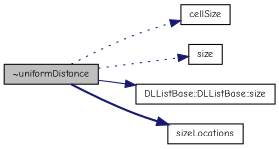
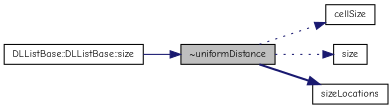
  digraph {
    fontname="Comic Neue"
    rankdir=LR
    node [color=black fontname="Comic Neue" fontsize=10 shape=record]
    edge [color=midnightblue fontname="Comic Neue" fontsize=10 labelfontname=FreeSans labelfontsize=10 style=dotted]
    n1 [fillcolor=grey75 fontcolor=black height=0.2 label="~uniformDistance" style=filled width=0.4]
    n2 [height=0.2 label=cellSize width=0.4]
    n3 [height=0.2 label=size width=0.4]
    n4 [height=0.2 label="DLListBase::DLListBase::size" width=0.4]
    n5 [height=0.2 label=sizeLocations width=0.4]
    n1 -> n2
    n1 -> n3
-   n1 -> n4 [style=solid]
+   n4 -> n1 [style=solid]
    n1 -> n5 [style=bold]
  }
